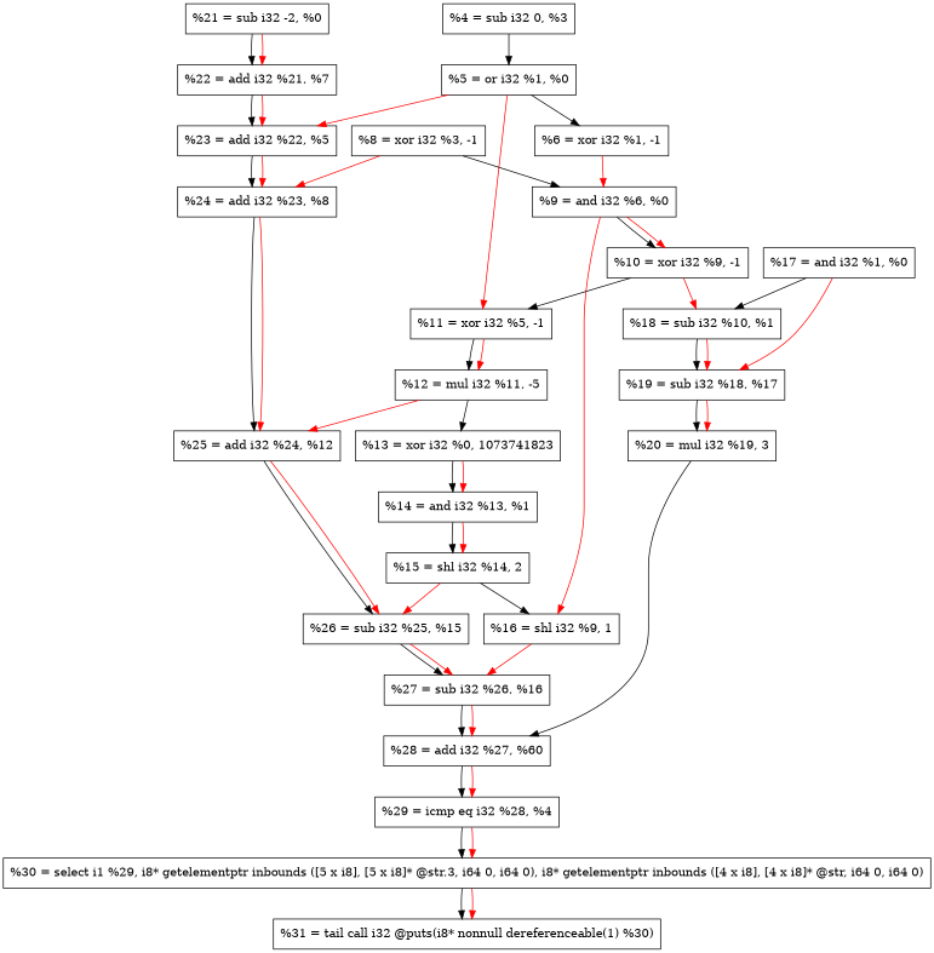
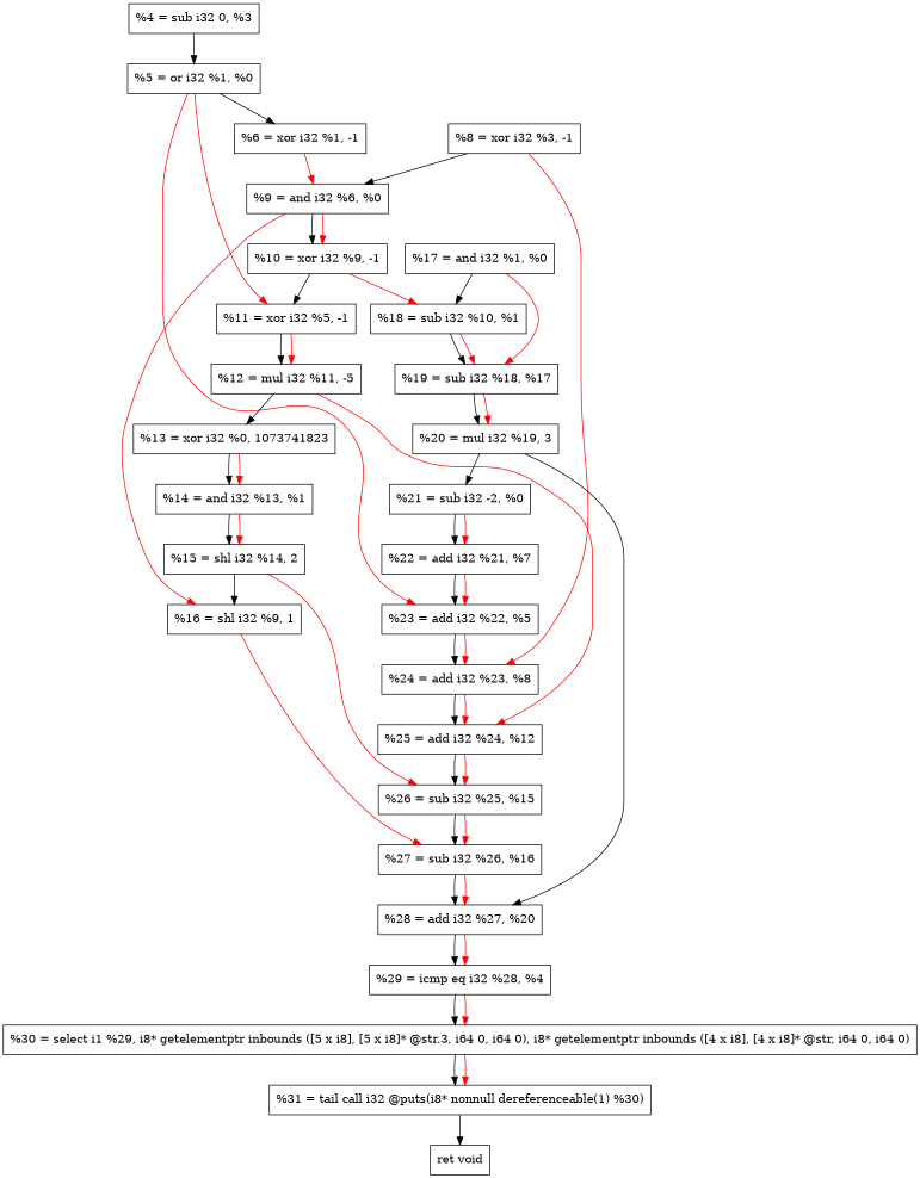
  digraph {
    node [shape=record]
    edge [color=red]
    n1 [label="  %4 = sub i32 0, %3"]
    n2 [label="  %5 = or i32 %1, %0"]
    n3 [label="  %8 = xor i32 %3, -1"]
    n4 [label="  %9 = and i32 %6, %0"]
    n5 [label="  %24 = add i32 %23, %8"]
    n6 [label="  %6 = xor i32 %1, -1"]
    n7 [label="  %11 = xor i32 %5, -1"]
    n8 [label="  %23 = add i32 %22, %5"]
    n9 [label="  %29 = icmp eq i32 %28, %4"]
    n10 [label="  %30 = select i1 %29, i8* getelementptr inbounds ([5 x i8], [5 x i8]* @str.3, i64 0, i64 0), i8* getelementptr inbounds ([4 x i8], [4 x i8]* @str, i64 0, i64 0)"]
    n11 [label="  %12 = mul i32 %11, -5"]
    n12 [label="  %10 = xor i32 %9, -1"]
    n13 [label="  %16 = shl i32 %9, 1"]
    n14 [label="  %22 = add i32 %21, %7"]
    n15 [label="  %25 = add i32 %24, %12"]
    n16 [label="  %18 = sub i32 %10, %1"]
    n17 [label="  %27 = sub i32 %26, %16"]
    n18 [label="  %19 = sub i32 %18, %17"]
    n19 [label="  %13 = xor i32 %0, 1073741823"]
    n20 [label="  %14 = and i32 %13, %1"]
    n21 [label="  %26 = sub i32 %25, %15"]
    n22 [label="  %15 = shl i32 %14, 2"]
    n23 [label="  %17 = and i32 %1, %0"]
-   n24 [label="%28 = add i32 %27, %60"]
+   n24 [label="  %28 = add i32 %27, %20"]
    n25 [label="  %20 = mul i32 %19, 3"]
    n26 [label="  %21 = sub i32 -2, %0"]
    n27 [label="  %31 = tail call i32 @puts(i8* nonnull dereferenceable(1) %30)"]
+   n28 [label="  ret void"]
    n1 -> n2 [color=""]
    n2 -> n6 [color=""]
    n2 -> n7
    n2 -> n8
    n3 -> n4 [color=""]
    n3 -> n5
    n4 -> n12 [color=""]
    n4 -> n12
    n4 -> n13
    n5 -> n15 [color=""]
    n5 -> n15
    n6 -> n4
    n7 -> n11 [color=""]
    n7 -> n11
    n8 -> n5 [color=""]
    n8 -> n5
    n9 -> n10 [color=""]
    n9 -> n10
    n10 -> n27 [color=""]
    n10 -> n27
    n11 -> n15
    n11 -> n19 [color=""]
    n12 -> n7 [color=""]
    n12 -> n16
    n13 -> n17
    n14 -> n8 [color=""]
    n14 -> n8
    n15 -> n21 [color=""]
    n15 -> n21
    n16 -> n18 [color=""]
    n16 -> n18
    n17 -> n24 [color=""]
    n17 -> n24
    n18 -> n25 [color=""]
    n18 -> n25
    n19 -> n20 [color=""]
    n19 -> n20
    n20 -> n22 [color=""]
    n20 -> n22
    n21 -> n17 [color=""]
    n21 -> n17
    n22 -> n13 [color=""]
    n22 -> n21
    n23 -> n16 [color=""]
    n23 -> n18
    n24 -> n9 [color=""]
    n24 -> n9
    n25 -> n24 [color=black]
+   n25 -> n26 [color=""]
    n26 -> n14 [color=""]
    n26 -> n14
+   n27 -> n28 [color=""]
  }
